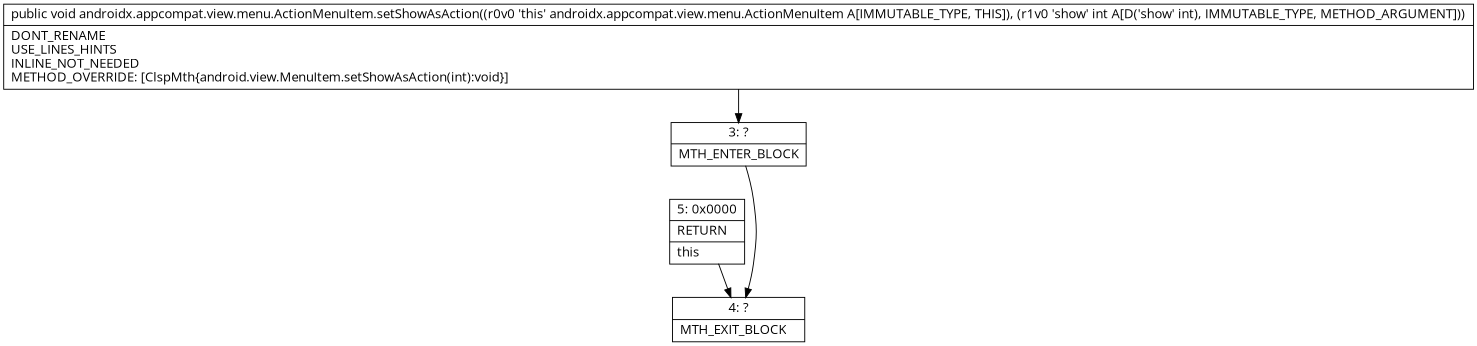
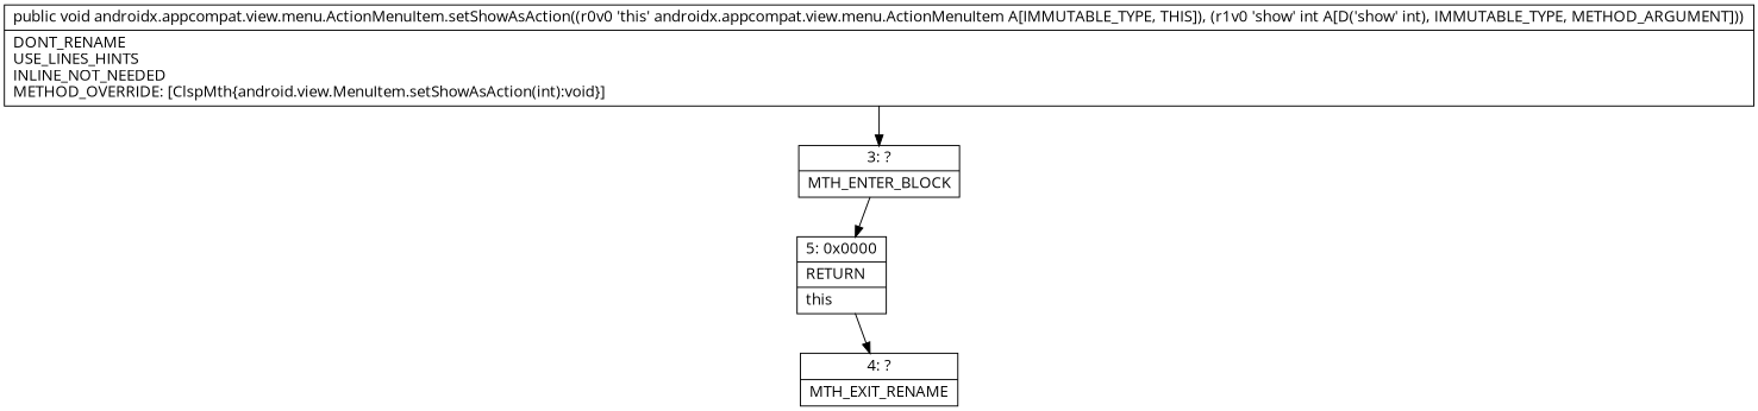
  digraph {
    fontname="Open Sans"
    node [fontname="Open Sans" shape=record]
    edge [fontname="Open Sans"]
    n1 [label="{3\:\ ?|MTH_ENTER_BLOCK\l}"]
    n2 [label="{5\:\ 0x0000|RETURN\l|this\l}"]
-   n3 [label="{4\:\ ?|MTH_EXIT_BLOCK\l}"]
+   n3 [label="{4\:\ ?|MTH_EXIT_RENAME\l}"]
    n4 [label="{public void androidx.appcompat.view.menu.ActionMenuItem.setShowAsAction((r0v0 'this' androidx.appcompat.view.menu.ActionMenuItem A[IMMUTABLE_TYPE, THIS]), (r1v0 'show' int A[D('show' int), IMMUTABLE_TYPE, METHOD_ARGUMENT]))  | DONT_RENAME\lUSE_LINES_HINTS\lINLINE_NOT_NEEDED\lMETHOD_OVERRIDE: [ClspMth\{android.view.MenuItem.setShowAsAction(int):void\}]\l}"]
-   n1 -> n3
+   n1 -> n2
    n2 -> n3
    n4 -> n1
  }
